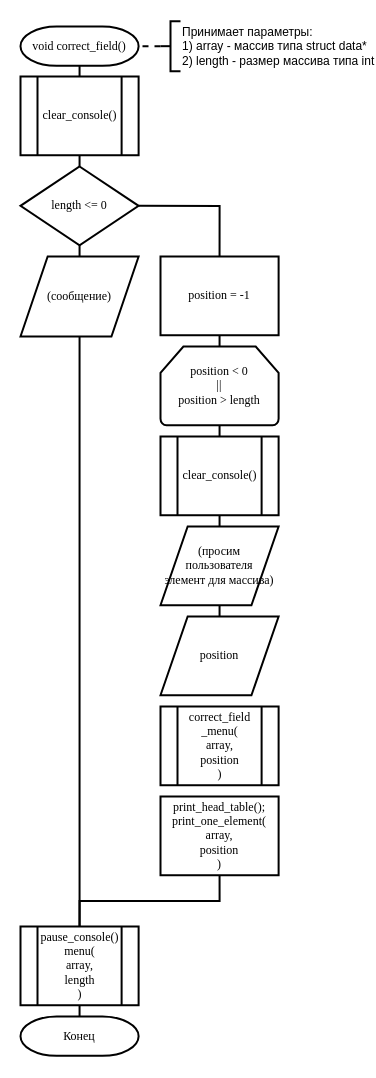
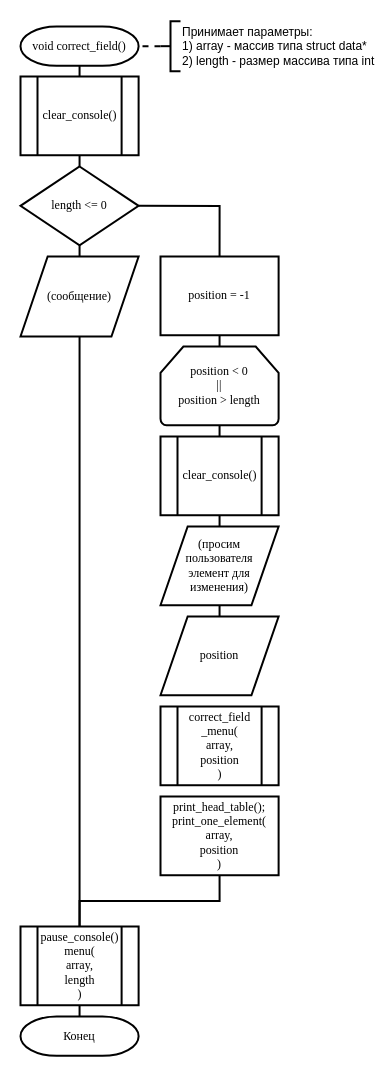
  <mxCell id="0" />
  <mxCell id="1" parent="0" />
  <mxCell id="2" style="edgeStyle=orthogonalEdgeStyle;rounded=0;orthogonalLoop=1;jettySize=auto;html=1;exitX=0.5;exitY=1;exitDx=0;exitDy=0;exitPerimeter=0;entryX=0.5;entryY=0;entryDx=0;entryDy=0;endArrow=none;endFill=0;strokeWidth=2;" edge="1" parent="1" source="3" target="5"><mxGeometry relative="1" as="geometry" /></mxCell>
  <mxCell id="3" value="void correct_field()" style="strokeWidth=2;html=1;shape=mxgraph.flowchart.terminator;whiteSpace=wrap;rounded=0;fontFamily=Times New Roman;" vertex="1" parent="1"><mxGeometry x="20" y="26" width="118.11" height="39.37" as="geometry" /></mxCell>
  <mxCell id="4" style="edgeStyle=orthogonalEdgeStyle;rounded=0;orthogonalLoop=1;jettySize=auto;html=1;exitX=0.5;exitY=1;exitDx=0;exitDy=0;entryX=0.5;entryY=0;entryDx=0;entryDy=0;entryPerimeter=0;endArrow=none;endFill=0;strokeWidth=2;" edge="1" parent="1" source="5" target="8"><mxGeometry relative="1" as="geometry" /></mxCell>
  <mxCell id="5" value="clear_console()" style="verticalLabelPosition=middle;verticalAlign=middle;html=1;shape=process;whiteSpace=wrap;rounded=0;size=0.14;arcSize=6;strokeWidth=2;fontFamily=Times New Roman;labelPosition=center;align=center;" vertex="1" parent="1"><mxGeometry x="20" y="76" width="118.11" height="78.74" as="geometry" /></mxCell>
  <mxCell id="6" style="edgeStyle=orthogonalEdgeStyle;rounded=0;orthogonalLoop=1;jettySize=auto;html=1;exitX=1;exitY=0.5;exitDx=0;exitDy=0;exitPerimeter=0;entryX=0.5;entryY=0;entryDx=0;entryDy=0;endArrow=none;endFill=0;strokeWidth=2;" edge="1" parent="1" source="8" target="12"><mxGeometry relative="1" as="geometry" /></mxCell>
  <mxCell id="7" style="edgeStyle=orthogonalEdgeStyle;rounded=0;orthogonalLoop=1;jettySize=auto;html=1;exitX=0.5;exitY=1;exitDx=0;exitDy=0;exitPerimeter=0;entryX=0.5;entryY=0;entryDx=0;entryDy=0;endArrow=none;endFill=0;strokeWidth=2;" edge="1" parent="1" source="8" target="10"><mxGeometry relative="1" as="geometry" /></mxCell>
  <mxCell id="8" value="length &amp;lt;= 0" style="strokeWidth=2;html=1;shape=mxgraph.flowchart.decision;whiteSpace=wrap;rounded=0;fontFamily=Times New Roman;" vertex="1" parent="1"><mxGeometry x="20" y="166" width="118.11" height="78.74" as="geometry" /></mxCell>
  <mxCell id="9" style="edgeStyle=orthogonalEdgeStyle;rounded=0;orthogonalLoop=1;jettySize=auto;html=1;exitX=0.5;exitY=1;exitDx=0;exitDy=0;entryX=0.5;entryY=0;entryDx=0;entryDy=0;endArrow=none;endFill=0;strokeWidth=2;" edge="1" parent="1" source="10" target="24"><mxGeometry relative="1" as="geometry" /></mxCell>
  <mxCell id="10" value="(сообщение)" style="shape=parallelogram;html=1;strokeWidth=2;perimeter=parallelogramPerimeter;whiteSpace=wrap;rounded=0;arcSize=12;size=0.23;fontFamily=Times New Roman;" vertex="1" parent="1"><mxGeometry x="20" y="256" width="118.11" height="80" as="geometry" /></mxCell>
  <mxCell id="11" style="edgeStyle=orthogonalEdgeStyle;rounded=0;orthogonalLoop=1;jettySize=auto;html=1;exitX=0.5;exitY=1;exitDx=0;exitDy=0;entryX=0.5;entryY=0;entryDx=0;entryDy=0;entryPerimeter=0;endArrow=none;endFill=0;strokeWidth=2;" edge="1" parent="1" source="12" target="14"><mxGeometry relative="1" as="geometry" /></mxCell>
  <mxCell id="12" value="position = -1" style="rounded=0;whiteSpace=wrap;html=1;absoluteArcSize=1;arcSize=14;strokeWidth=2;fontFamily=Times New Roman;" vertex="1" parent="1"><mxGeometry x="160" y="256" width="118.11" height="78.74" as="geometry" /></mxCell>
  <mxCell id="13" style="edgeStyle=orthogonalEdgeStyle;rounded=0;orthogonalLoop=1;jettySize=auto;html=1;exitX=0.5;exitY=1;exitDx=0;exitDy=0;exitPerimeter=0;entryX=0.5;entryY=0;entryDx=0;entryDy=0;endArrow=none;endFill=0;strokeWidth=2;" edge="1" parent="1" source="14" target="16"><mxGeometry relative="1" as="geometry" /></mxCell>
  <mxCell id="14" value="position &amp;lt; 0&lt;br&gt;||&lt;br&gt;position &amp;gt; length" style="strokeWidth=2;html=1;shape=mxgraph.flowchart.loop_limit;whiteSpace=wrap;rounded=0;fontFamily=Times New Roman;" vertex="1" parent="1"><mxGeometry x="160" y="346" width="118.11" height="78.74" as="geometry" /></mxCell>
  <mxCell id="15" style="edgeStyle=orthogonalEdgeStyle;rounded=0;orthogonalLoop=1;jettySize=auto;html=1;exitX=0.5;exitY=1;exitDx=0;exitDy=0;entryX=0.5;entryY=0;entryDx=0;entryDy=0;endArrow=none;endFill=0;strokeWidth=2;" edge="1" parent="1" source="16" target="18"><mxGeometry relative="1" as="geometry" /></mxCell>
  <mxCell id="16" value="clear_console()" style="verticalLabelPosition=middle;verticalAlign=middle;html=1;shape=process;whiteSpace=wrap;rounded=0;size=0.14;arcSize=6;strokeWidth=2;fontFamily=Times New Roman;labelPosition=center;align=center;" vertex="1" parent="1"><mxGeometry x="160" y="436" width="118.11" height="78.74" as="geometry" /></mxCell>
  <mxCell id="17" style="edgeStyle=orthogonalEdgeStyle;rounded=0;orthogonalLoop=1;jettySize=auto;html=1;exitX=0.5;exitY=1;exitDx=0;exitDy=0;entryX=0.5;entryY=0;entryDx=0;entryDy=0;endArrow=none;endFill=0;strokeWidth=2;" edge="1" parent="1" source="18" target="19"><mxGeometry relative="1" as="geometry" /></mxCell>
- <mxCell id="18" value="(просим&lt;br&gt;пользователя&lt;br&gt;элемент для массива)" style="shape=parallelogram;html=1;strokeWidth=2;perimeter=parallelogramPerimeter;whiteSpace=wrap;rounded=0;arcSize=12;size=0.23;fontFamily=Times New Roman;" vertex="1" parent="1"><mxGeometry x="160" y="526" width="118.11" height="78.74" as="geometry" /></mxCell>
+ <mxCell id="18" value="(просим&lt;br&gt;пользователя&lt;br&gt;элемент для изменения)" style="shape=parallelogram;html=1;strokeWidth=2;perimeter=parallelogramPerimeter;whiteSpace=wrap;rounded=0;arcSize=12;size=0.23;fontFamily=Times New Roman;" vertex="1" parent="1"><mxGeometry x="160" y="526" width="118.11" height="78.74" as="geometry" /></mxCell>
  <mxCell id="19" value="position" style="shape=parallelogram;html=1;strokeWidth=2;perimeter=parallelogramPerimeter;whiteSpace=wrap;rounded=0;arcSize=12;size=0.23;fontFamily=Times New Roman;" vertex="1" parent="1"><mxGeometry x="160" y="616" width="118.11" height="78.74" as="geometry" /></mxCell>
  <mxCell id="20" value="correct_field&lt;br&gt;_menu(&lt;br&gt;array,&lt;br&gt;position&lt;br&gt;)" style="verticalLabelPosition=middle;verticalAlign=middle;html=1;shape=process;whiteSpace=wrap;rounded=0;size=0.14;arcSize=6;strokeWidth=2;fontFamily=Times New Roman;labelPosition=center;align=center;" vertex="1" parent="1"><mxGeometry x="160" y="706" width="118.11" height="78.74" as="geometry" /></mxCell>
  <mxCell id="21" style="edgeStyle=orthogonalEdgeStyle;rounded=0;orthogonalLoop=1;jettySize=auto;html=1;exitX=0.5;exitY=1;exitDx=0;exitDy=0;entryX=0.5;entryY=0;entryDx=0;entryDy=0;endArrow=none;endFill=0;strokeWidth=2;" edge="1" parent="1" source="22" target="24"><mxGeometry relative="1" as="geometry" /></mxCell>
  <mxCell id="22" value="&lt;div&gt;print_head_table();&lt;/div&gt;&lt;div&gt;&lt;span&gt;print_one_element(&lt;/span&gt;&lt;/div&gt;&lt;div&gt;array,&lt;/div&gt;&lt;div&gt;position&lt;/div&gt;&lt;div&gt;)&lt;/div&gt;" style="rounded=0;whiteSpace=wrap;html=1;absoluteArcSize=1;arcSize=14;strokeWidth=2;fontFamily=Times New Roman;" vertex="1" parent="1"><mxGeometry x="160" y="796" width="118.11" height="78.74" as="geometry" /></mxCell>
  <mxCell id="23" style="edgeStyle=orthogonalEdgeStyle;rounded=0;orthogonalLoop=1;jettySize=auto;html=1;exitX=0.5;exitY=1;exitDx=0;exitDy=0;entryX=0.5;entryY=0;entryDx=0;entryDy=0;entryPerimeter=0;endArrow=none;endFill=0;strokeWidth=2;" edge="1" parent="1" source="24" target="25"><mxGeometry relative="1" as="geometry" /></mxCell>
  <mxCell id="24" value="pause_console()&lt;br&gt;menu(&lt;br&gt;array,&lt;br&gt;length&lt;br&gt;)" style="verticalLabelPosition=middle;verticalAlign=middle;html=1;shape=process;whiteSpace=wrap;rounded=0;size=0.14;arcSize=6;strokeWidth=2;fontFamily=Times New Roman;labelPosition=center;align=center;" vertex="1" parent="1"><mxGeometry x="20" y="926" width="118.11" height="78.74" as="geometry" /></mxCell>
  <mxCell id="25" value="Конец" style="strokeWidth=2;html=1;shape=mxgraph.flowchart.terminator;whiteSpace=wrap;rounded=0;fontFamily=Times New Roman;" vertex="1" parent="1"><mxGeometry x="20" y="1016" width="118.11" height="39.37" as="geometry" /></mxCell>
  <mxCell id="26" style="edgeStyle=orthogonalEdgeStyle;rounded=0;orthogonalLoop=1;jettySize=auto;html=1;exitX=0;exitY=0.5;exitDx=0;exitDy=0;exitPerimeter=0;entryX=1;entryY=0.5;entryDx=0;entryDy=0;entryPerimeter=0;endArrow=none;endFill=0;strokeWidth=2;dashed=1;" edge="1" parent="1" source="27" target="3"><mxGeometry relative="1" as="geometry" /></mxCell>
  <mxCell id="27" value="Принимает параметры:&lt;br&gt;1) array - массив типа struct data*&lt;br&gt;2) length - размер массива типа int" style="strokeWidth=2;html=1;shape=mxgraph.flowchart.annotation_2;align=left;labelPosition=right;pointerEvents=1;" vertex="1" parent="1"><mxGeometry x="160" y="20.68" width="20" height="50" as="geometry" /></mxCell>
